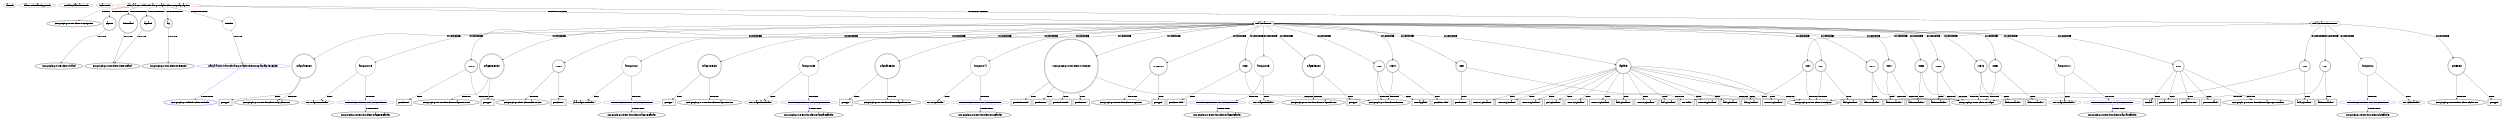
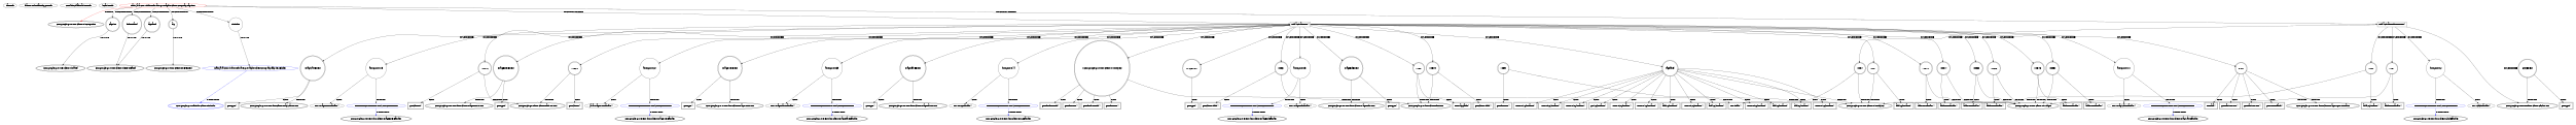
  digraph {
    node [isFrameworkType=true vertexType=INSIDE_CALL peripheries=2 shape=box]
    baseInfo [category=extension_graph graphId=1029 isAnonymous=false possibleRelation=true isFrameworkType="" vertexType="" peripheries="" shape=""]
    frameworkRelatedTypesInfo [0="com.google.gwt.user.client.ui.Composite" isFrameworkType="" vertexType="" peripheries="" shape=""]
    possibleCollaborationsInfo [0="1029~FIELD_DECLARATION-~com.google.gwt.user.client.ui.Composite ~com.google.gwt.uibinder.client.UiBinder ~false~false" 1="1029~CLIENT_METHOD_DECLARATION-INSTANTIATION-~com.google.gwt.user.client.ui.Composite ~com.google.gwt.event.dom.client.DragLeaveHandler ~false~true" 2="1029~CLIENT_METHOD_DECLARATION-INSTANTIATION-~com.google.gwt.user.client.ui.Composite ~com.google.gwt.event.dom.client.DragStartHandler ~false~true" 3="1029~CLIENT_METHOD_DECLARATION-INSTANTIATION-~com.google.gwt.user.client.ui.Composite ~com.google.gwt.event.dom.client.DragOverHandler ~false~true" 4="1029~CLIENT_METHOD_DECLARATION-INSTANTIATION-~com.google.gwt.user.client.ui.Composite ~com.google.gwt.event.dom.client.DropHandler ~false~true" 5="1029~CLIENT_METHOD_DECLARATION-INSTANTIATION-~com.google.gwt.user.client.ui.Composite ~com.google.gwt.event.dom.client.DragEndHandler ~false~true" 6="1029~CLIENT_METHOD_DECLARATION-INSTANTIATION-~com.google.gwt.user.client.ui.Composite ~com.google.gwt.event.dom.client.DragEnterHandler ~false~true" 7="1029~CLIENT_METHOD_DECLARATION-INSTANTIATION-~com.google.gwt.user.client.ui.Composite ~com.google.gwt.event.dom.client.ClickHandler ~false~true" isFrameworkType="" vertexType="" peripheries="" shape=""]
    locationInfo [contextSignature=TagView filePath="/cbopp-gwt-taglist/gwt-taglist-master/src/main/java/com/virilis_software/gwt/taglist/client/comp/tag/TagView.java" graphId=1029 projectName="cbopp-gwt-taglist" isFrameworkType="" vertexType="" peripheries="" shape=""]
    n5 [color=red isFrameworkType=false label="main.java.com.virilis_software.gwt.taglist.client.comp.tag.TagView" vertexType=ROOT_CLIENT_CLASS_DECLARATION peripheries="" shape=""]
    n6 [label="com.google.gwt.user.client.ui.Composite" vertexType=FRAMEWORK_CLASS_TYPE shape=""]
    n7 [label=caption shape=circle vertexType=FIELD_DECLARATION]
    n8 [label=deletePanel shape=circle vertexType=FIELD_DECLARATION]
    n9 [label=tag shape=circle vertexType=FIELD_DECLARATION]
    n10 [label=tagPanel shape=circle vertexType=FIELD_DECLARATION]
    n11 [isFrameworkType=false label=uiBinder shape=circle vertexType=FIELD_DECLARATION peripheries=""]
    n12 [isFrameworkType=false label="void activateDeleteButton()" vertexType=CLIENT_METHOD_DECLARATION peripheries=""]
    n13 [isFrameworkType=false label="void activateDnD()" vertexType=CLIENT_METHOD_DECLARATION peripheries=""]
    n14 [label="com.google.gwt.user.client.ui.Label" vertexType=FRAMEWORK_CLASS_TYPE shape=""]
    n15 [label="com.google.gwt.user.client.ui.HTMLPanel" vertexType=FRAMEWORK_CLASS_TYPE shape=""]
    n16 [label="com.google.gwt.dom.client.DivElement" vertexType=FRAMEWORK_CLASS_TYPE shape=""]
    n17 [color=blue isFrameworkType=false label="main.java.com.virilis_software.gwt.taglist.client.comp.tag.TagView.Binder" vertexType=REFERENCE_CLIENT_CLASS_DECLARATION peripheries="" shape=""]
    n18 [label=VAR0 shape=circle vertexType=VARIABLE_EXPRESION]
    n19 [label=VAR1 shape=circle vertexType=VARIABLE_EXPRESION]
    n20 [isFrameworkType=false label=anonymous2 shape=circle vertexType=VARIABLE_EXPRESION peripheries=""]
    n21 [label=ClickEvent shape=circle vertexType=VARIABLE_EXPRESION]
    n22 [label=VAR4 shape=circle vertexType=VARIABLE_EXPRESION]
    n23 [label=VAR7 shape=circle vertexType=VARIABLE_EXPRESION]
    n24 [label=VAR8 shape=circle vertexType=VARIABLE_EXPRESION]
    n25 [label=VAR9 shape=circle vertexType=VARIABLE_EXPRESION]
    n26 [label=VAR10 shape=circle vertexType=VARIABLE_EXPRESION]
    n27 [isFrameworkType=false label=anonymous11 shape=circle vertexType=VARIABLE_EXPRESION peripheries=""]
    n28 [label=event shape=circle vertexType=VARIABLE_EXPRESION]
    n29 [label=DragStartEvent shape=circle vertexType=VARIABLE_EXPRESION]
    n30 [label=VAR14 shape=circle vertexType=VARIABLE_EXPRESION]
    n31 [isFrameworkType=false label=anonymous15 shape=circle vertexType=VARIABLE_EXPRESION peripheries=""]
    n32 [label=VAR16 shape=circle vertexType=VARIABLE_EXPRESION]
    n33 [label="_:com.google.gwt.user.client.ui.UIObject" shape=circle vertexType=VARIABLE_EXPRESION]
    n34 [label=VAR19 shape=circle vertexType=VARIABLE_EXPRESION]
    n35 [label=tagPanel shape=circle vertexType=VARIABLE_EXPRESION]
    n36 [label=DragEnterEvent shape=circle vertexType=VARIABLE_EXPRESION]
    n37 [label=VAR26 shape=circle vertexType=VARIABLE_EXPRESION]
    n38 [isFrameworkType=false label=anonymous27 shape=circle vertexType=VARIABLE_EXPRESION peripheries=""]
    n39 [label=VAR28 shape=circle vertexType=VARIABLE_EXPRESION]
    n40 [label=VAR31 shape=circle vertexType=VARIABLE_EXPRESION]
    n41 [label=DragOverEvent shape=circle vertexType=VARIABLE_EXPRESION]
    n42 [label=VAR38 shape=circle vertexType=VARIABLE_EXPRESION]
    n43 [isFrameworkType=false label=anonymous39 shape=circle vertexType=VARIABLE_EXPRESION peripheries=""]
    n44 [label=DragLeaveEvent shape=circle vertexType=VARIABLE_EXPRESION]
    n45 [label=VAR43 shape=circle vertexType=VARIABLE_EXPRESION]
    n46 [isFrameworkType=false label=anonymous44 shape=circle vertexType=VARIABLE_EXPRESION peripheries=""]
    n47 [label=DropEvent shape=circle vertexType=VARIABLE_EXPRESION]
    n48 [label=VAR50 shape=circle vertexType=VARIABLE_EXPRESION]
    n49 [isFrameworkType=false label=anonymous51 shape=circle vertexType=VARIABLE_EXPRESION peripheries=""]
    n50 [label=DragEndEvent shape=circle vertexType=VARIABLE_EXPRESION]
    n51 [color=blue label="com.google.gwt.uibinder.client.UiBinder" vertexType=FRAMEWORK_INTERFACE_TYPE shape=""]
    n52 [label="com.google.gwt.user.client.ui.UIObject" vertexType=FRAMEWORK_CLASS_TYPE shape=""]
    n53 [label="addStyleName()"]
    n54 [label="com.google.gwt.user.client.ui.Widget" vertexType=FRAMEWORK_CLASS_TYPE shape=""]
    n55 [label="addDomHandler()"]
    n56 [color=blue isFrameworkType=false label=REFERENCE_ANONYMOUS_DECLARATION vertexType=REFERENCE_ANONYMOUS_DECLARATION peripheries="" shape=""]
    n57 [isFrameworkType=false label="new ClickHandler()" vertexType=CONSTRUCTOR_CALL peripheries="" shape=""]
    n58 [label="com.google.gwt.event.dom.client.ClickEvent" vertexType=FRAMEWORK_CLASS_TYPE shape=""]
    n59 [label="getType()"]
    n60 [label="setVisible()"]
    n61 [label="com.google.gwt.event.dom.client.ClickHandler" vertexType=FRAMEWORK_INTERFACE_TYPE shape=""]
    n62 [label="addStyleName()"]
    n63 [label="com.google.gwt.dom.client.Element" vertexType=FRAMEWORK_CLASS_TYPE shape=""]
    n64 [label="setDraggable()"]
    n65 [label="getElement()"]
    n66 [label="addDomHandler()"]
    n67 [color=blue isFrameworkType=false label=REFERENCE_ANONYMOUS_DECLARATION vertexType=REFERENCE_ANONYMOUS_DECLARATION peripheries="" shape=""]
    n68 [isFrameworkType=false label="new DragStartHandler()" vertexType=CONSTRUCTOR_CALL peripheries="" shape=""]
    n69 [label="com.google.gwt.event.dom.client.DragDropEventBase" vertexType=FRAMEWORK_CLASS_TYPE shape=""]
    n70 [label="setData()"]
    n71 [label="getNativeEvent()"]
    n72 [label="getNativeEvent()"]
    n73 [label="preventDefault()"]
    n74 [label="com.google.gwt.event.dom.client.DragStartEvent" vertexType=FRAMEWORK_CLASS_TYPE shape=""]
    n75 [label="getType()"]
    n76 [label="addDomHandler()"]
    n77 [color=blue isFrameworkType=false label=REFERENCE_ANONYMOUS_DECLARATION vertexType=REFERENCE_ANONYMOUS_DECLARATION peripheries="" shape=""]
    n78 [isFrameworkType=false label="new DragEnterHandler()" vertexType=CONSTRUCTOR_CALL peripheries="" shape=""]
    n79 [label="com.google.gwt.dom.client.NativeEvent" vertexType=FRAMEWORK_CLASS_TYPE shape=""]
    n80 [label="getClientX()"]
    n81 [label="getAbsoluteLeft()"]
    n82 [label="getElement()"]
    n83 [label="getAbsoluteLeft()"]
    n84 [label="getElement()"]
    n85 [label="getClientWidth()"]
    n86 [label="addStyleName()"]
    n87 [label="removeStyleName()"]
    n88 [label="addStyleName()"]
    n89 [label="removeStyleName()"]
    n90 [label="addStyleName()"]
    n91 [label="removeStyleName()"]
    n92 [label="addStyleName()"]
    n93 [label="removeStyleName()"]
    n94 [label="removeStyleName()"]
    n95 [label="removeStyleName()"]
    n96 [label="getStyleName()"]
    n97 [label="removeStyleName()"]
    n98 [label="removeStyleName()"]
    n99 [label="com.google.gwt.event.dom.client.DragEnterEvent" vertexType=FRAMEWORK_CLASS_TYPE shape=""]
    n100 [label="getType()"]
    n101 [label="addDomHandler()"]
    n102 [color=blue isFrameworkType=false label=REFERENCE_ANONYMOUS_DECLARATION vertexType=REFERENCE_ANONYMOUS_DECLARATION peripheries="" shape=""]
    n103 [isFrameworkType=false label="java DragOverHandler()" vertexType=CONSTRUCTOR_CALL peripheries="" shape=""]
    n104 [label="getClientX()"]
    n105 [label="getClientWidth()"]
    n106 [label="com.google.gwt.event.dom.client.DragOverEvent" vertexType=FRAMEWORK_CLASS_TYPE shape=""]
    n107 [label="getType()"]
    n108 [label="addDomHandler()"]
    n109 [color=blue isFrameworkType=false label=REFERENCE_ANONYMOUS_DECLARATION vertexType=REFERENCE_ANONYMOUS_DECLARATION peripheries="" shape=""]
    n110 [isFrameworkType=false label="new DragLeaveHandler()" vertexType=CONSTRUCTOR_CALL peripheries="" shape=""]
    n111 [label="com.google.gwt.event.dom.client.DragLeaveEvent" vertexType=FRAMEWORK_CLASS_TYPE shape=""]
    n112 [label="getType()"]
    n113 [label="addDomHandler()"]
    n114 [color=blue isFrameworkType=false label=REFERENCE_ANONYMOUS_DECLARATION vertexType=REFERENCE_ANONYMOUS_DECLARATION peripheries="" shape=""]
    n115 [isFrameworkType=false label="new DropHandler()" vertexType=CONSTRUCTOR_CALL peripheries="" shape=""]
-   n116 [label="com.google.gwt.event.dom.client.DropEvent" vertexType=FRAMEWORK_CLASS_TYPE shape=""]
    n117 [label="getType()"]
    n118 [label="addDomHandler()"]
    n119 [color=blue isFrameworkType=false label=REFERENCE_ANONYMOUS_DECLARATION vertexType=REFERENCE_ANONYMOUS_DECLARATION peripheries="" shape=""]
    n120 [isFrameworkType=false label="new DragEndHandler()" vertexType=CONSTRUCTOR_CALL peripheries="" shape=""]
    n121 [label="com.google.gwt.event.dom.client.DragEndEvent" vertexType=FRAMEWORK_CLASS_TYPE shape=""]
    n122 [label="getType()"]
    n123 [label="com.google.gwt.event.dom.client.DragStartHandler" vertexType=FRAMEWORK_INTERFACE_TYPE shape=""]
    n124 [label="com.google.gwt.event.dom.client.DragEnterHandler" vertexType=FRAMEWORK_INTERFACE_TYPE shape=""]
    n125 [label="com.google.gwt.event.dom.client.DragOverHandler" vertexType=FRAMEWORK_INTERFACE_TYPE shape=""]
    n126 [label="com.google.gwt.event.dom.client.DragLeaveHandler" vertexType=FRAMEWORK_INTERFACE_TYPE shape=""]
    n127 [label="com.google.gwt.event.dom.client.DropHandler" vertexType=FRAMEWORK_INTERFACE_TYPE shape=""]
    n128 [label="com.google.gwt.event.dom.client.DragEndHandler" vertexType=FRAMEWORK_INTERFACE_TYPE shape=""]
    n5 -> n6 [color=red label=EXTEND]
    n5 -> n7 [label=DECLARE_FIELD]
    n5 -> n8 [label=DECLARE_FIELD]
    n5 -> n9 [label=DECLARE_FIELD]
    n5 -> n10 [label=DECLARE_FIELD]
    n5 -> n11 [label=DECLARE_FIELD]
    n5 -> n12 [label=DECLARE_METHOD]
    n5 -> n13 [label=DECLARE_METHOD]
    n7 -> n14 [label=OF_TYPE]
    n8 -> n15 [label=OF_TYPE]
    n9 -> n16 [label=OF_TYPE]
    n10 -> n15 [label=OF_TYPE]
    n11 -> n17 [label=OF_TYPE]
    n12 -> n18 [label=INSTANTIATE]
    n12 -> n19 [label=INSTANTIATE]
    n12 -> n20 [label=INSTANTIATE]
-   n12 -> n21 [label=INSTANTIATE]
+   n12 -> n58 [label=INSTANTIATE]
    n12 -> n22 [label=INSTANTIATE]
    n13 -> n23 [label=INSTANTIATE]
    n13 -> n24 [label=INSTANTIATE]
-   n13 -> n25 [label=INSTANTIATE]
    n13 -> n26 [label=INSTANTIATE]
    n13 -> n27 [label=INSTANTIATE]
    n13 -> n28 [label=INSTANTIATE]
    n13 -> n29 [label=INSTANTIATE]
    n13 -> n30 [label=INSTANTIATE]
    n13 -> n31 [label=INSTANTIATE]
    n13 -> n32 [label=INSTANTIATE]
    n13 -> n33 [label=INSTANTIATE]
    n13 -> n34 [label=INSTANTIATE]
    n13 -> n35 [label=INSTANTIATE]
    n13 -> n36 [label=INSTANTIATE]
    n13 -> n37 [label=INSTANTIATE]
    n13 -> n38 [label=INSTANTIATE]
    n13 -> n39 [label=INSTANTIATE]
    n13 -> n40 [label=INSTANTIATE]
    n13 -> n41 [label=INSTANTIATE]
    n13 -> n42 [label=INSTANTIATE]
    n13 -> n43 [label=INSTANTIATE]
    n13 -> n44 [label=INSTANTIATE]
    n13 -> n45 [label=INSTANTIATE]
    n13 -> n46 [label=INSTANTIATE]
    n13 -> n47 [label=INSTANTIATE]
    n13 -> n48 [label=INSTANTIATE]
    n13 -> n49 [label=INSTANTIATE]
    n13 -> n50 [label=INSTANTIATE]
    n17 -> n51 [color=blue label=IMPLEMENT]
    n18 -> n52 [label=OF_TYPE]
    n18 -> n53 [label=CALL]
    n19 -> n54 [label=OF_TYPE]
    n19 -> n55 [label=CALL]
    n20 -> n56 [label=OF_TYPE]
    n20 -> n57 [label=CALL]
    n21 -> n58 [label=OF_TYPE]
    n21 -> n59 [label=CALL]
    n22 -> n52 [label=OF_TYPE]
    n22 -> n60 [label=CALL]
    n23 -> n52 [label=OF_TYPE]
    n23 -> n62 [label=CALL]
    n24 -> n63 [label=OF_TYPE]
    n24 -> n64 [label=CALL]
    n25 -> n60 [label=OF_TYPE]
    n25 -> n65 [label=CALL]
    n26 -> n54 [label=OF_TYPE]
    n26 -> n66 [label=CALL]
    n27 -> n67 [label=OF_TYPE]
    n27 -> n68 [label=CALL]
    n28 -> n69 [label=OF_TYPE]
    n28 -> n70 [label=CALL]
    n28 -> n71 [label=CALL]
    n28 -> n72 [label=CALL]
    n28 -> n73 [label=CALL]
    n29 -> n74 [label=OF_TYPE]
    n29 -> n75 [label=CALL]
    n30 -> n54 [label=OF_TYPE]
    n30 -> n76 [label=CALL]
    n31 -> n77 [label=OF_TYPE]
    n31 -> n78 [label=CALL]
    n32 -> n79 [label=OF_TYPE]
    n32 -> n80 [label=CALL]
    n33 -> n52 [label=OF_TYPE]
    n33 -> n81 [label=CALL]
    n33 -> n82 [label=CALL]
    n33 -> n83 [label=CALL]
    n33 -> n84 [label=CALL]
    n34 -> n63 [label=OF_TYPE]
    n34 -> n85 [label=CALL]
    n35 -> n52 [label=OF_TYPE]
    n35 -> n86 [label=CALL]
    n35 -> n87 [label=CALL]
    n35 -> n88 [label=CALL]
    n35 -> n89 [label=CALL]
    n35 -> n90 [label=CALL]
    n35 -> n91 [label=CALL]
    n35 -> n92 [label=CALL]
    n35 -> n93 [label=CALL]
    n35 -> n94 [label=CALL]
    n35 -> n95 [label=CALL]
    n35 -> n96 [label=CALL]
    n35 -> n97 [label=CALL]
    n35 -> n98 [label=CALL]
    n36 -> n99 [label=OF_TYPE]
    n36 -> n100 [label=CALL]
    n37 -> n54 [label=OF_TYPE]
    n37 -> n101 [label=CALL]
    n38 -> n102 [label=OF_TYPE]
    n38 -> n103 [label=CALL]
    n39 -> n79 [label=OF_TYPE]
    n39 -> n104 [label=CALL]
    n40 -> n63 [label=OF_TYPE]
    n40 -> n105 [label=CALL]
    n41 -> n106 [label=OF_TYPE]
    n41 -> n107 [label=CALL]
    n42 -> n54 [label=OF_TYPE]
    n42 -> n108 [label=CALL]
    n43 -> n109 [label=OF_TYPE]
    n43 -> n110 [label=CALL]
    n44 -> n111 [label=OF_TYPE]
    n44 -> n112 [label=CALL]
    n45 -> n54 [label=OF_TYPE]
    n45 -> n113 [label=CALL]
    n46 -> n114 [label=OF_TYPE]
    n46 -> n115 [label=CALL]
-   n47 -> n116 [label=OF_TYPE]
    n47 -> n117 [label=CALL]
    n48 -> n54 [label=OF_TYPE]
    n48 -> n118 [label=CALL]
    n49 -> n119 [label=OF_TYPE]
    n49 -> n120 [label=CALL]
    n50 -> n121 [label=OF_TYPE]
    n50 -> n122 [label=CALL]
    n56 -> n61 [color=blue label=IMPLEMENT]
    n67 -> n123 [color=blue label=IMPLEMENT]
    n77 -> n124 [color=blue label=IMPLEMENT]
    n102 -> n125 [color=blue label=IMPLEMENT]
    n109 -> n126 [color=blue label=IMPLEMENT]
    n114 -> n127 [color=blue label=IMPLEMENT]
    n119 -> n128 [color=blue label=IMPLEMENT]
  }
